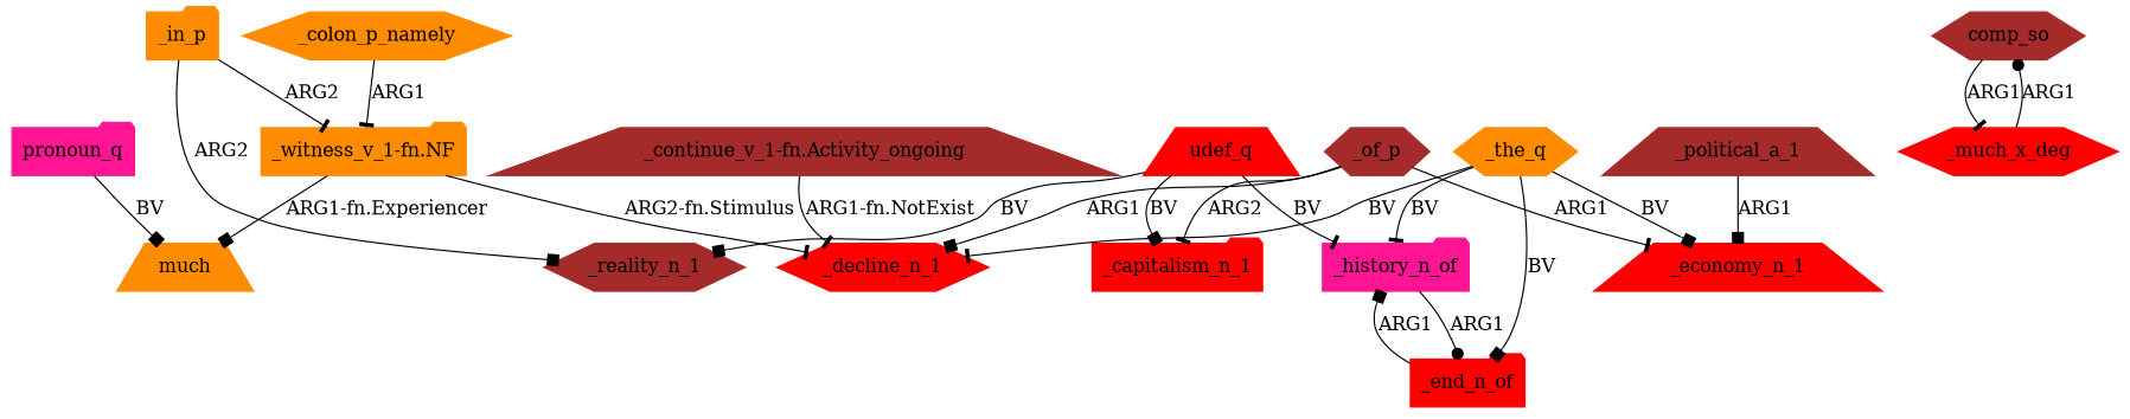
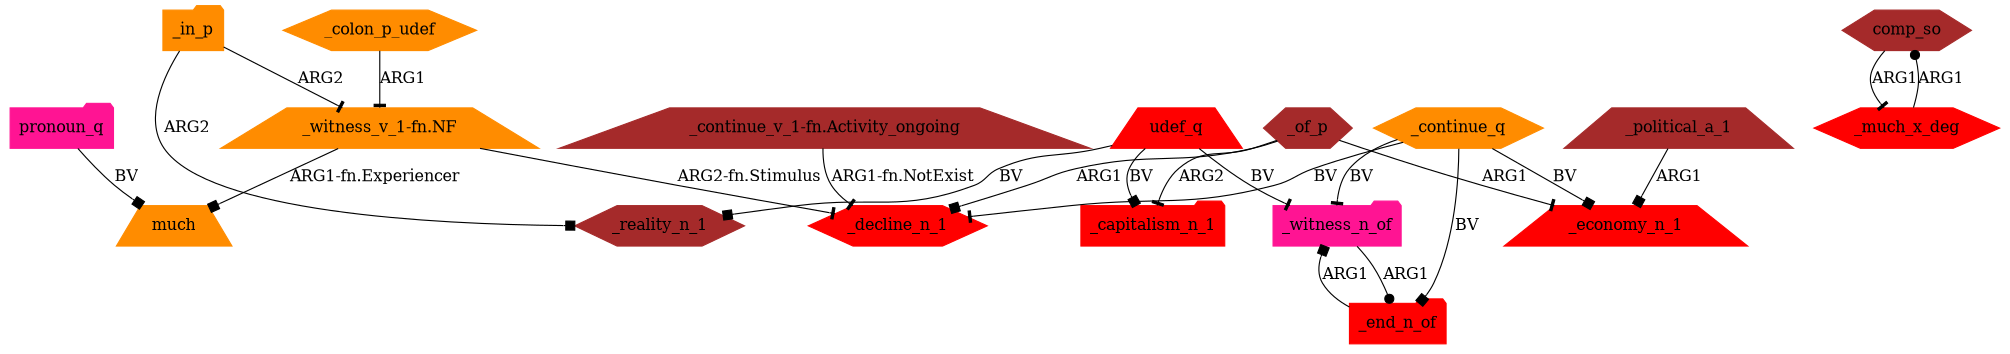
  digraph {
    node [color=red shape=hexagon style=filled]
    edge [arrowhead=box]
    _of_p [color=brown]
    _decline_n_1
    _economy_n_1 [shape=trapezium]
    _capitalism_n_1 [shape=folder]
    comp_so [color=brown]
    _much_x_deg
    _in_p [color=darkorange shape=folder]
-   "_witness_v_1-fn.NF" [color=darkorange shape=folder]
+   "_witness_v_1-fn.NF" [color=darkorange shape=trapezium]
    _reality_n_1 [color=brown]
    n10 [color=darkorange label=much shape=trapezium]
    udef_q [shape=trapezium]
-   _history_n_of [color=deeppink shape=folder]
+   _history_n_of [color=deeppink shape=folder label=_witness_n_of]
    _end_n_of [shape=folder]
-   _the_q [color=darkorange]
-   _colon_p_namely [color=darkorange]
+   _the_q [color=darkorange label=_continue_q]
+   _colon_p_namely [color=darkorange label=_colon_p_udef]
    pronoun_q [color=deeppink shape=folder]
    "_continue_v_1-fn.Activity_ongoing" [color=brown shape=trapezium]
    _political_a_1 [color=brown shape=trapezium]
    _of_p -> _decline_n_1 [label=ARG1]
    _of_p -> _economy_n_1 [arrowhead=tee label=ARG1]
    _of_p -> _capitalism_n_1 [arrowhead=tee label=ARG2]
    comp_so -> _much_x_deg [arrowhead=tee label=ARG1]
    _much_x_deg -> comp_so [arrowhead=dot label=ARG1]
    _in_p -> "_witness_v_1-fn.NF" [arrowhead=tee label=ARG2]
    _in_p -> _reality_n_1 [label=ARG2]
    "_witness_v_1-fn.NF" -> _decline_n_1 [arrowhead=tee label="ARG2-fn.Stimulus"]
    "_witness_v_1-fn.NF" -> n10 [label="ARG1-fn.Experiencer"]
    udef_q -> _capitalism_n_1 [label=BV]
    udef_q -> _reality_n_1 [label=BV]
    udef_q -> _history_n_of [arrowhead=tee label=BV]
    _history_n_of -> _end_n_of [arrowhead=dot label=ARG1]
    _end_n_of -> _history_n_of [label=ARG1]
    _the_q -> _decline_n_1 [arrowhead=tee label=BV]
    _the_q -> _economy_n_1 [label=BV]
    _the_q -> _history_n_of [arrowhead=tee label=BV]
    _the_q -> _end_n_of [label=BV]
    _colon_p_namely -> "_witness_v_1-fn.NF" [arrowhead=tee label=ARG1]
    pronoun_q -> n10 [label=BV]
    "_continue_v_1-fn.Activity_ongoing" -> _decline_n_1 [arrowhead=tee label="ARG1-fn.NotExist"]
    _political_a_1 -> _economy_n_1 [label=ARG1]
  }
